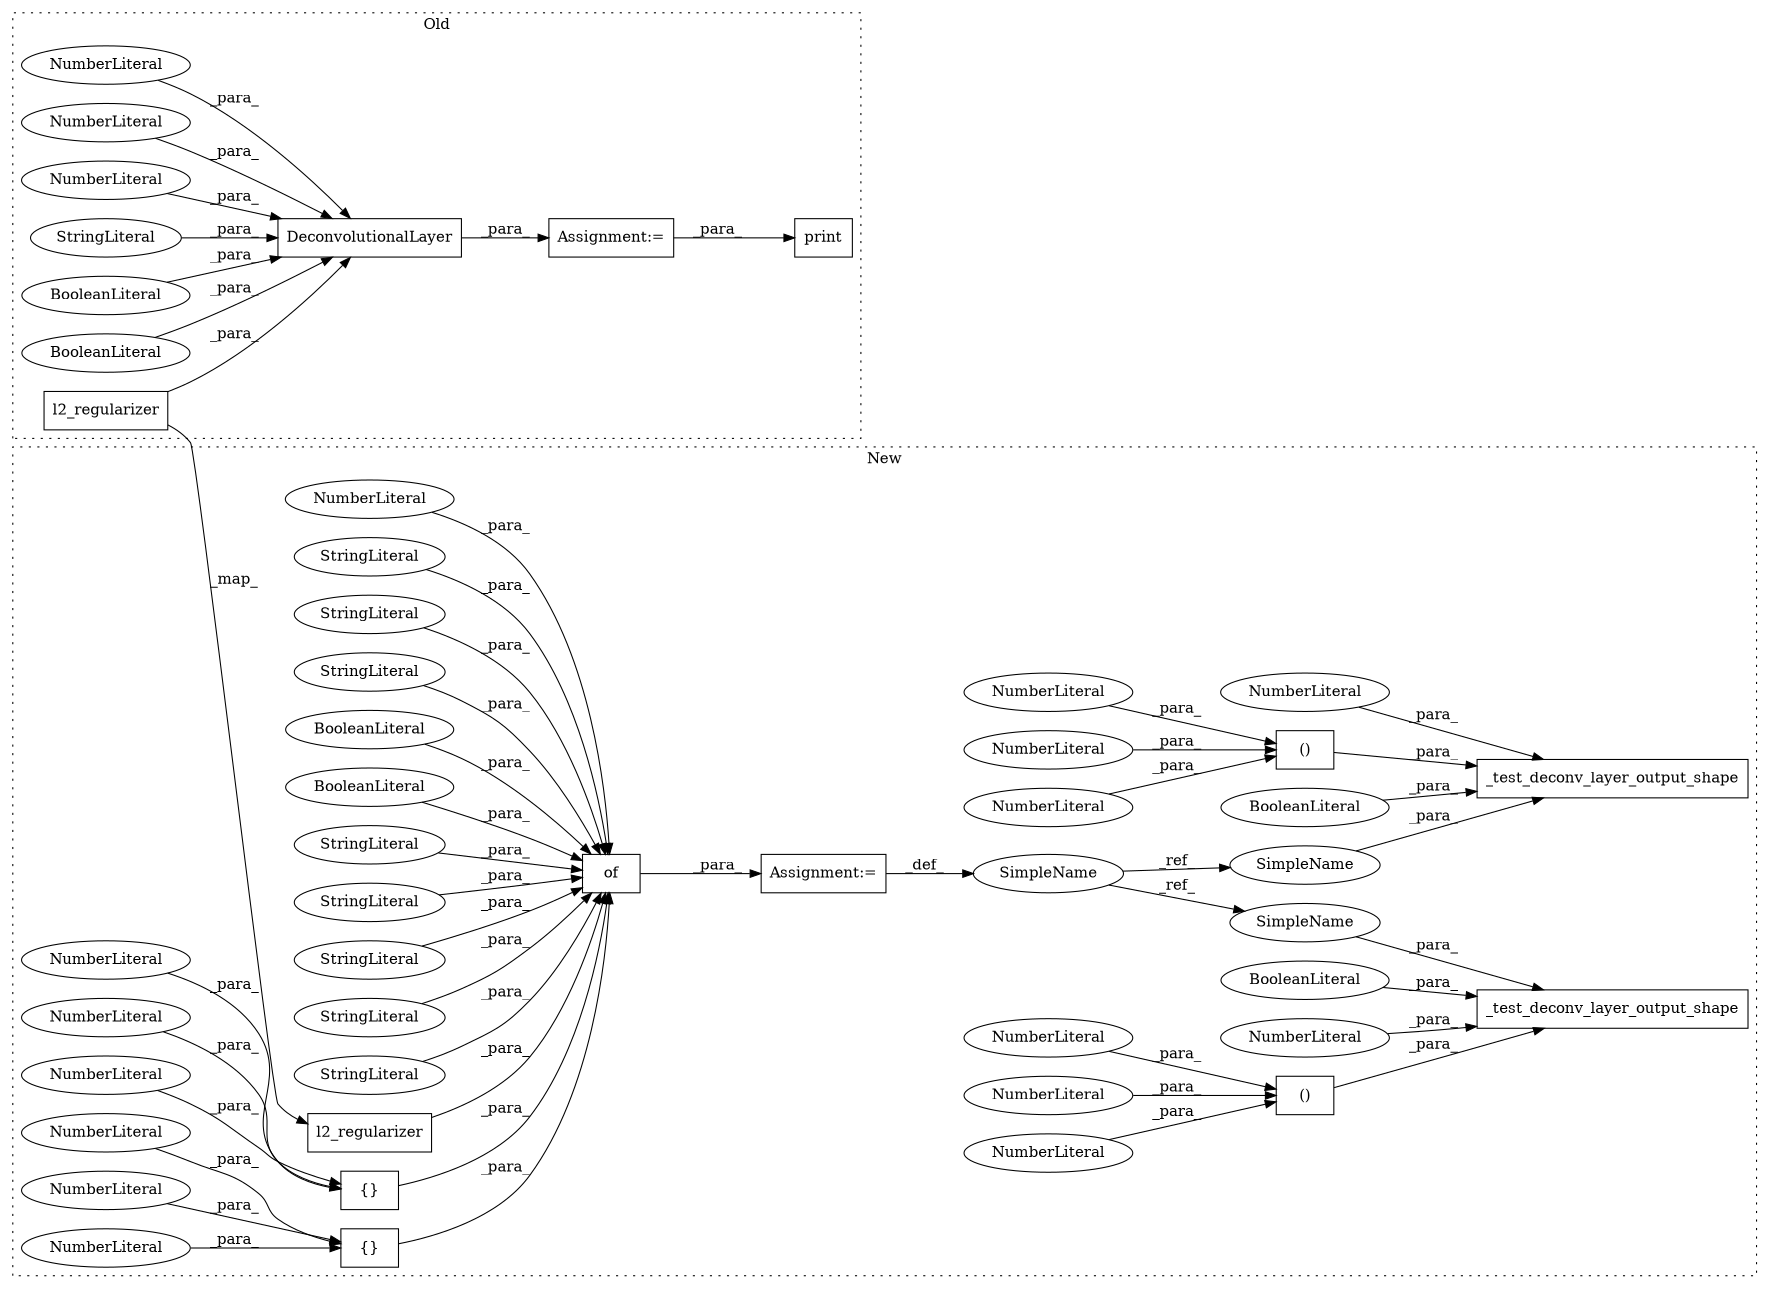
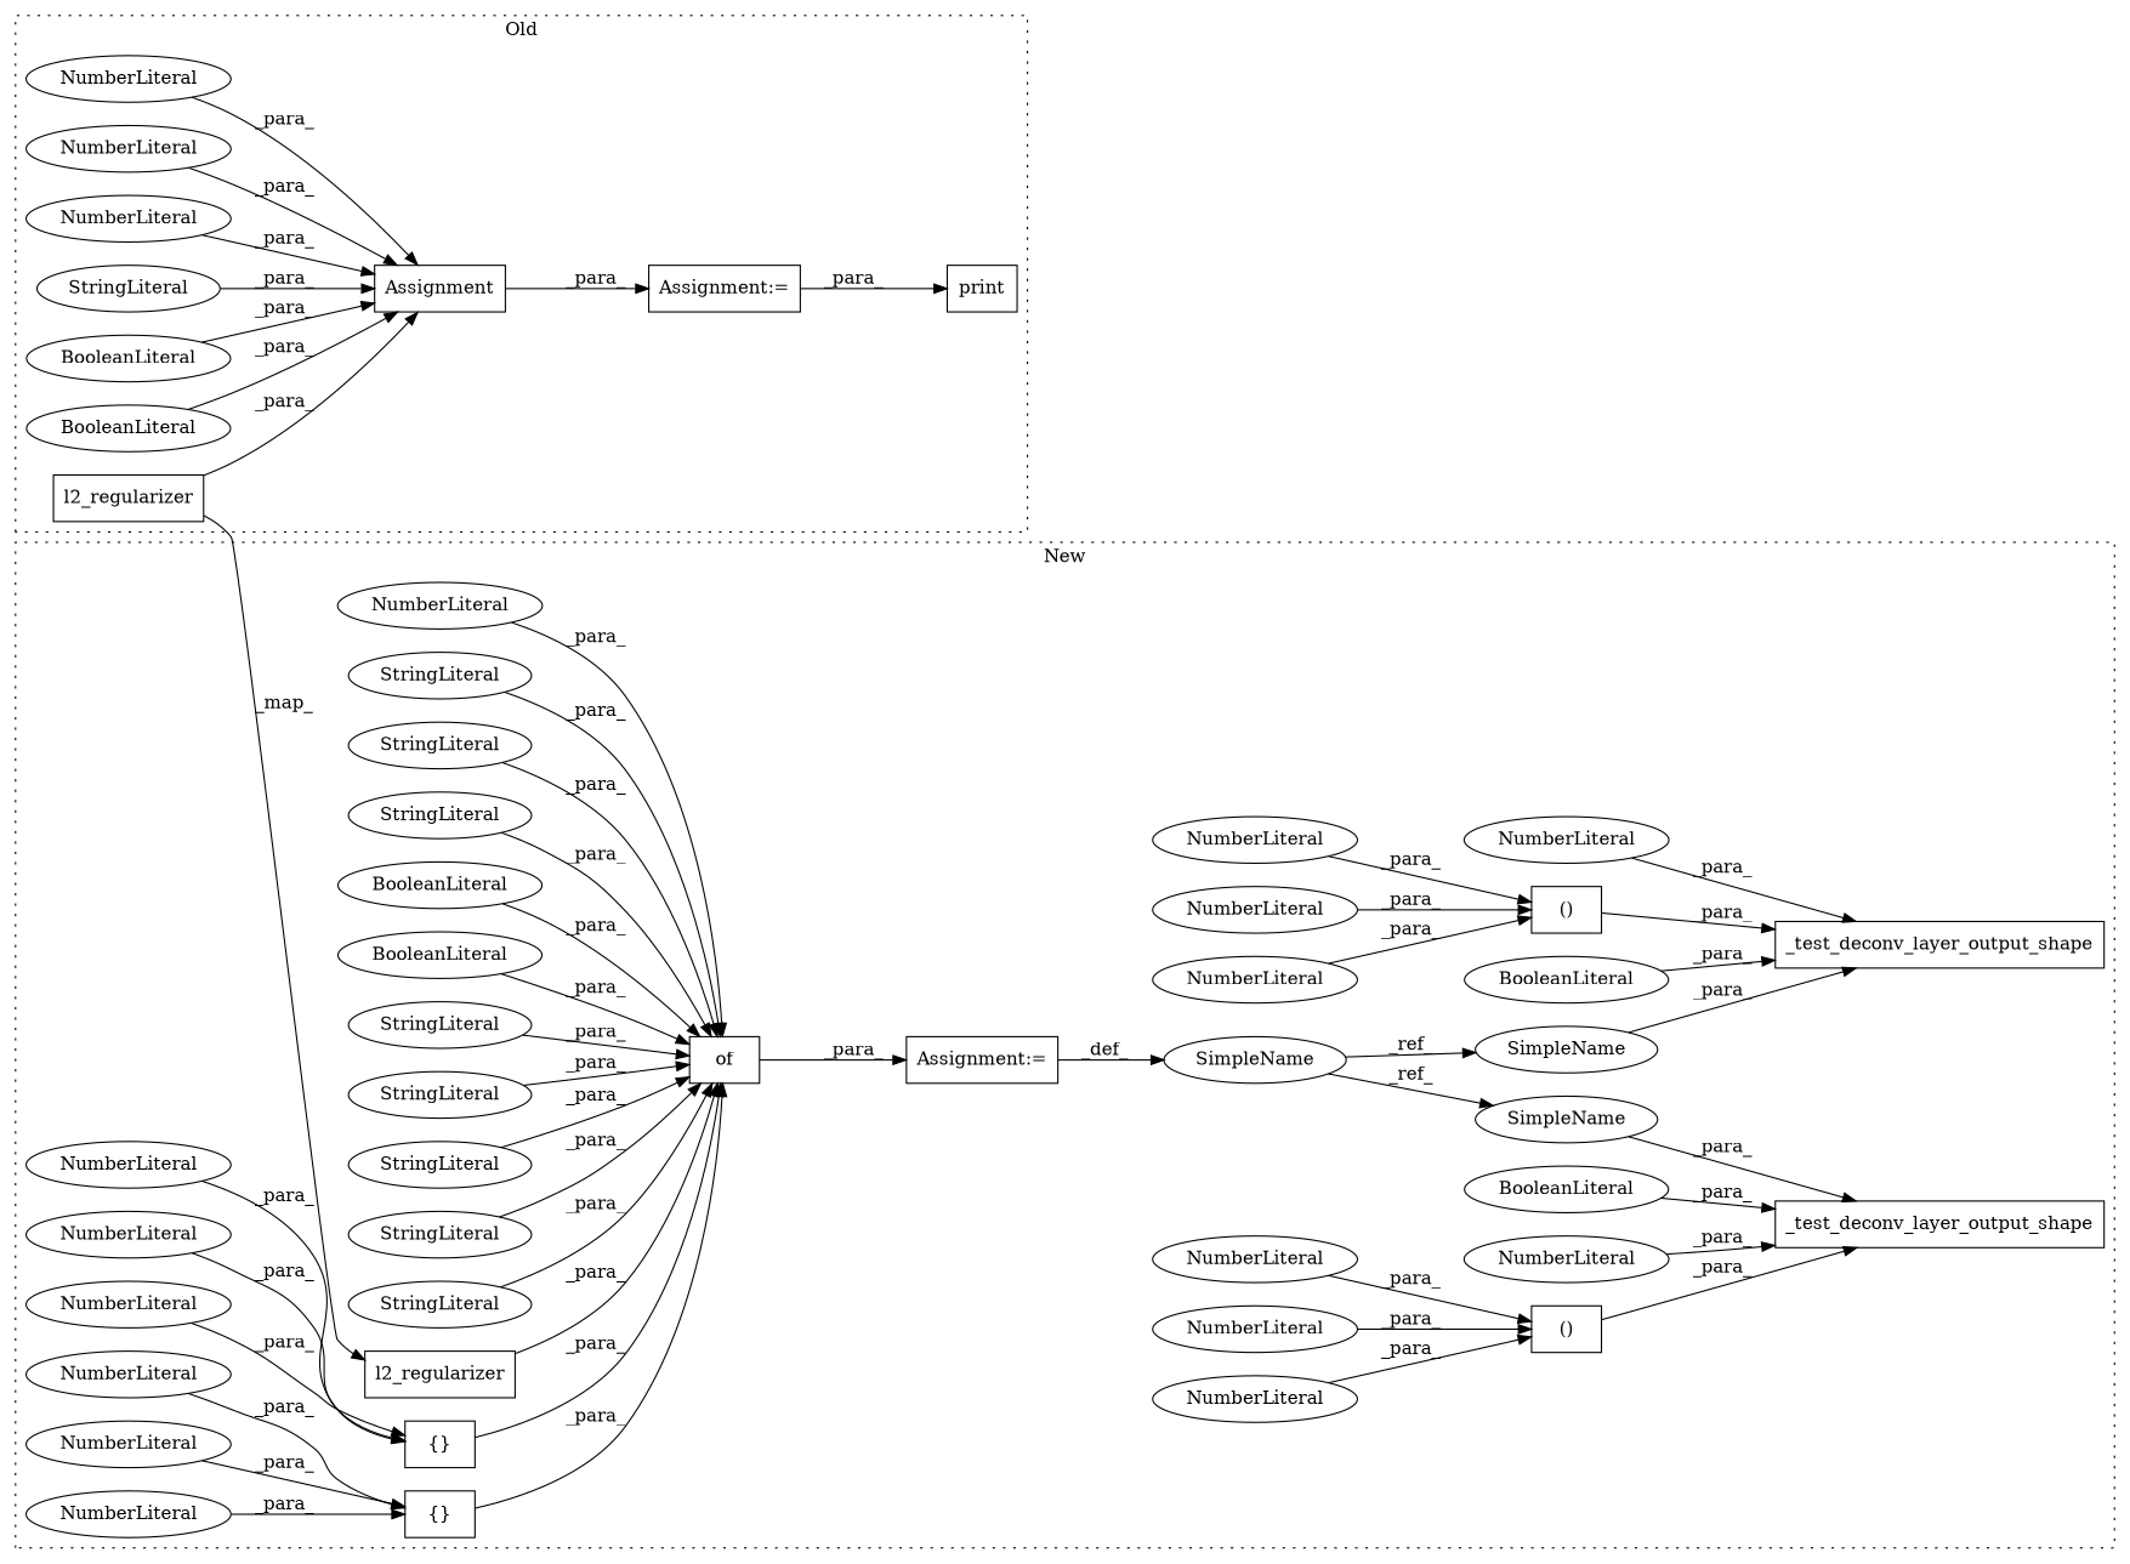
  digraph {
    rankdir=LR
    node [a=34 l=1 s=7387 shape=ellipse]
-   n1 [a=32 l="21,1" label=DeconvolutionalLayer s="6962,7049" shape=box]
+   n1 [a=32 l="21,1" label=Assignment s="6962,7049" shape=box]
    n2 [l=2 label=NumberLiteral s=6983]
    n3 [label=NumberLiteral s=6988]
    n4 [label=NumberLiteral s=6986]
    n5 [a=32 l="6,1" label=print s="7098,7112" shape=box]
    n6 [a=7 label="Assignment:=" s=6961 shape=box]
    n7 [a=45 l=7 label=StringLiteral s=7042]
    n8 [a=32 l="15,1" label=l2_regularizer s="7011,7029" shape=box]
    n9 [a=9 l=4 label=BooleanLiteral s=7037]
    n10 [a=9 l=5 label=BooleanLiteral s=7031]
    n11 [a=4 l="1,1" label="{}" s="7055,7061" shape=box]
    n12 [label=NumberLiteral s=7056]
    n13 [label=NumberLiteral s=7060]
    n14 [a=32 l="32,1" label=_test_deconv_layer_output_shape s="7336,7459" shape=box]
    n15 [a=106 l=61 label="()" shape=box]
    n16 [a=4 l="1,1" label="{}" s="7081,7087" shape=box]
    n17 [label=NumberLiteral s=7368]
    n18 [label=NumberLiteral]
    n19 [label=NumberLiteral s=7086]
    n20 [label=NumberLiteral s=7082]
    n21 [a=32 l="32,1" label=_test_deconv_layer_output_shape s="7202,7324" shape=box]
    n22 [a=106 l=61 label="()" s=7253 shape=box]
    n23 [l=2 label=NumberLiteral s=7446]
    n24 [label=NumberLiteral s=7234]
    n25 [l=2 label=NumberLiteral s=7282]
    n26 [l=2 label=NumberLiteral s=7312]
    n27 [l=2 label=NumberLiteral s=7401]
    n28 [a=32 l="3,1" label=of s="7010,7190" shape=box]
    n29 [l=2 label=NumberLiteral s=7029]
    n30 [a=9 l=5 label=BooleanLiteral s=7450]
    n31 [a=9 l=4 label=BooleanLiteral s=7316]
    n32 [a=45 l=13 label=StringLiteral s=7032]
    n33 [a=45 l=15 label=StringLiteral s=7013]
    n34 [a=45 l=15 label=StringLiteral s=7142]
    n35 [a=9 l=4 label=BooleanLiteral s=7117]
    n36 [a=9 l=5 label=BooleanLiteral s=7101]
    n37 [a=45 l=8 label=StringLiteral s=7063]
    n38 [a=45 l=9 label=StringLiteral s=7107]
    n39 [a=42 l=11 label=SimpleName s=6994]
    n40 [a=7 label="Assignment:=" s=7005 shape=box]
    n41 [a=45 l=11 label=StringLiteral s=7122]
    n42 [a=45 l=7 label=StringLiteral s=7134]
    n43 [a=45 l=11 label=StringLiteral s=7089]
    n44 [a=32 l="15,1" label=l2_regularizer s="7171,7189" shape=box]
    n45 [label=NumberLiteral s=7253]
    n46 [label=NumberLiteral s=7084]
    n47 [label=NumberLiteral s=7058]
    n48 [a=42 l=11 label=SimpleName s=7236]
    n49 [a=42 l=11 label=SimpleName s=7370]
    subgraph cluster_1 {
      label=Old
      style=dotted
      n1
      n2
      n3
      n4
      n5
      n6
      n7
      n8
      n9
      n10
    }
    subgraph cluster_2 {
      label=New
      style=dotted
      n11
      n12
      n13
      n14
      n15
      n16
      n17
      n18
      n19
      n20
      n21
      n22
      n23
      n24
      n25
      n26
      n27
      n28
      n29
      n30
      n31
      n32
      n33
      n34
      n35
      n36
      n37
      n38
      n39
      n40
      n41
      n42
      n43
      n44
      n45
      n46
      n47
      n48
      n49
    }
    n1 -> n6 [label=_para_]
    n2 -> n1 [label=_para_]
    n3 -> n1 [label=_para_]
    n4 -> n1 [label=_para_]
    n6 -> n5 [label=_para_]
    n7 -> n1 [label=_para_]
    n8 -> n1 [label=_para_]
    n8 -> n44 [label=_map_]
    n9 -> n1 [label=_para_]
    n10 -> n1 [label=_para_]
    n11 -> n28 [label=_para_]
    n12 -> n11 [label=_para_]
    n13 -> n11 [label=_para_]
    n15 -> n14 [label=_para_]
    n16 -> n28 [label=_para_]
    n17 -> n14 [label=_para_]
    n18 -> n15 [label=_para_]
    n19 -> n16 [label=_para_]
    n20 -> n16 [label=_para_]
    n22 -> n21 [label=_para_]
    n23 -> n15 [label=_para_]
    n24 -> n21 [label=_para_]
    n25 -> n22 [label=_para_]
    n26 -> n22 [label=_para_]
    n27 -> n15 [label=_para_]
    n28 -> n40 [label=_para_]
    n29 -> n28 [label=_para_]
    n30 -> n14 [label=_para_]
    n31 -> n21 [label=_para_]
    n32 -> n28 [label=_para_]
    n33 -> n28 [label=_para_]
    n34 -> n28 [label=_para_]
    n35 -> n28 [label=_para_]
    n36 -> n28 [label=_para_]
    n37 -> n28 [label=_para_]
    n38 -> n28 [label=_para_]
    n39 -> n48 [label=_ref_]
    n39 -> n49 [label=_ref_]
    n40 -> n39 [label=_def_]
    n41 -> n28 [label=_para_]
    n42 -> n28 [label=_para_]
    n43 -> n28 [label=_para_]
    n44 -> n28 [label=_para_]
    n45 -> n22 [label=_para_]
    n46 -> n16 [label=_para_]
    n47 -> n11 [label=_para_]
    n48 -> n21 [label=_para_]
    n49 -> n14 [label=_para_]
  }
